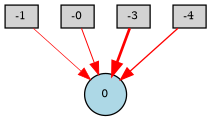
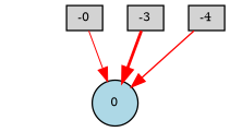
  digraph {
    node [fillcolor=lightgray fontsize=9 shape=box style=filled]
    edge [color=red style=solid]
-   -1 [height=0.2 width=0.2]
    0 [fillcolor=lightblue height=0.2 shape=circle width=0.2]
    n3 [height=0.2 label=-0 width=0.2]
    -3 [height=0.2 width=0.2]
    -4 [height=0.2 width=0.2]
-   -1 -> 0 [penwidth=0.5347848081413316]
    n3 -> 0 [penwidth=0.7677102131981615]
    -3 -> 0 [penwidth=2.1134180111297627]
    -4 -> 0 [penwidth=1.0312667762460503]
  }
